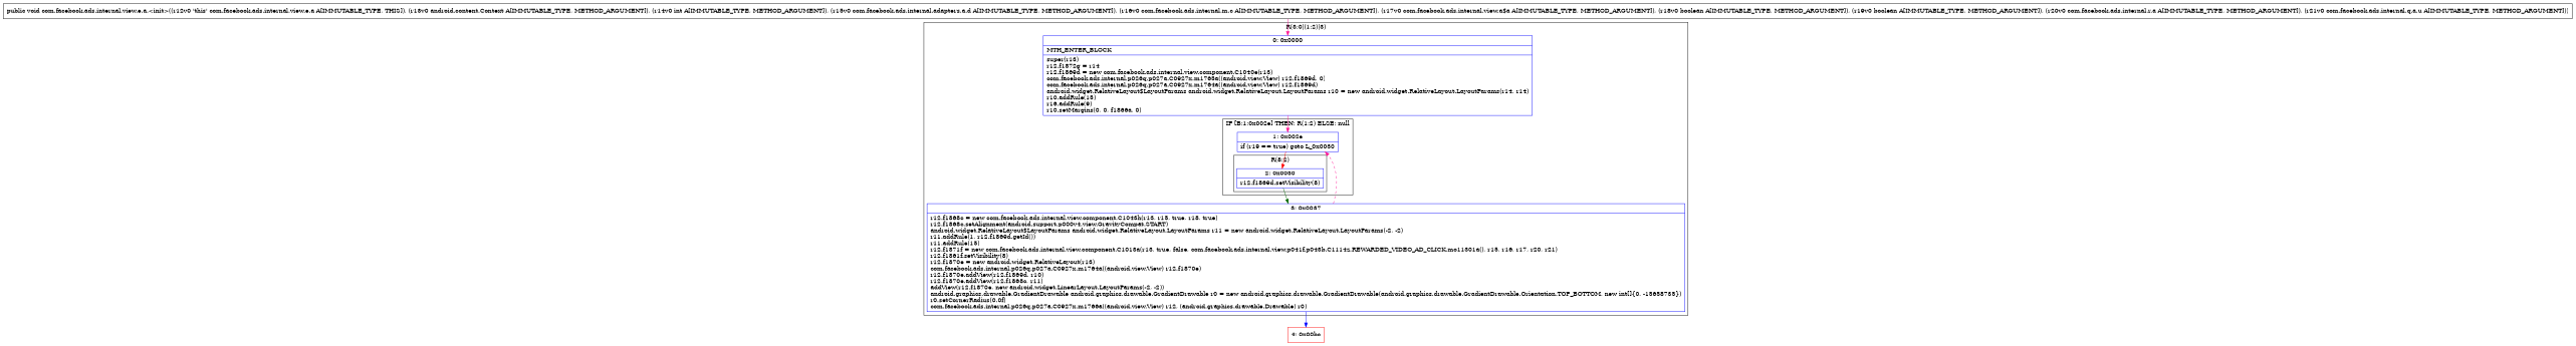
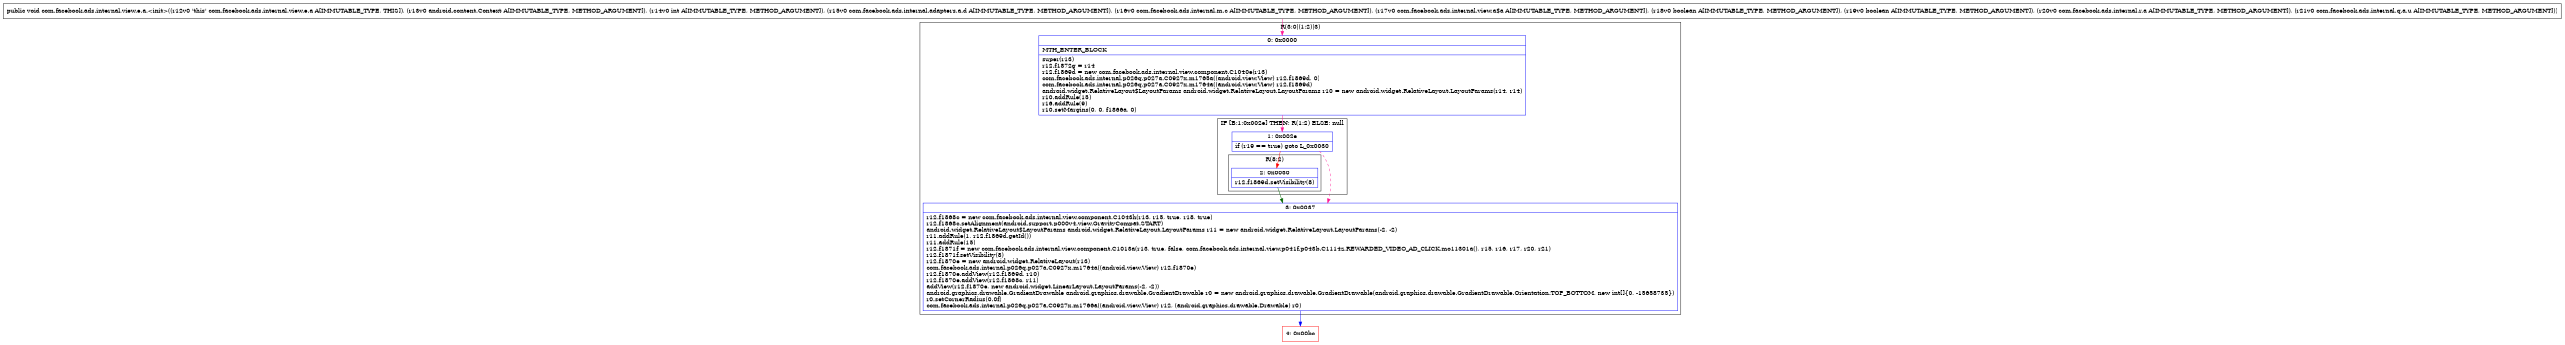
  digraph {
    node [color=blue shape=record]
    edge [color=deeppink]
    n1 [label="{2\:\ 0x0030|r12.f1869d.setVisibility(8)\l}"]
    n2 [label="{1\:\ 0x002e|if (r19 == true) goto L_0x0030\l}"]
    n3 [label="{0\:\ 0x0000|MTH_ENTER_BLOCK\l|super(r13)\lr12.f1872g = r14\lr12.f1869d = new com.facebook.ads.internal.view.component.C1040e(r13)\lcom.facebook.ads.internal.p026q.p027a.C0927x.m1765a((android.view.View) r12.f1869d, 0)\lcom.facebook.ads.internal.p026q.p027a.C0927x.m1764a((android.view.View) r12.f1869d)\landroid.widget.RelativeLayout$LayoutParams android.widget.RelativeLayout.LayoutParams r10 = new android.widget.RelativeLayout.LayoutParams(r14, r14)\lr10.addRule(15)\lr16.addRule(9)\lr10.setMargins(0, 0, f1866a, 0)\l}"]
-   n4 [label="{3\:\ 0x0037|r12.f1868c = new com.facebook.ads.internal.view.component.C1043h(r13, r15, true, r18, true)\lr12.f1868c.setAlignment(android.support.p000v4.view.GravityCompat.START)\landroid.widget.RelativeLayout$LayoutParams android.widget.RelativeLayout.LayoutParams r11 = new android.widget.RelativeLayout.LayoutParams(\-2, \-2)\lr11.addRule(1, r12.f1869d.getId())\lr11.addRule(15)\lr12.f1871f = new com.facebook.ads.internal.view.component.C1013a(r13, true, false, com.facebook.ads.internal.view.p041f.p043b.C1114z.REWARDED_VIDEO_AD_CLICK.mo11301a(), r15, r16, r17, r20, r21)\lr12.f1861f.setVisibility(8)\lr12.f1870e = new android.widget.RelativeLayout(r13)\lcom.facebook.ads.internal.p026q.p027a.C0927x.m1764a((android.view.View) r12.f1870e)\lr12.f1870e.addView(r12.f1869d, r10)\lr12.f1870e.addView(r12.f1868c, r11)\laddView(r12.f1870e, new android.widget.LinearLayout.LayoutParams(\-2, \-2))\landroid.graphics.drawable.GradientDrawable android.graphics.drawable.GradientDrawable r0 = new android.graphics.drawable.GradientDrawable(android.graphics.drawable.GradientDrawable.Orientation.TOP_BOTTOM, new int[]\{0, \-15658735\})\lr0.setCornerRadius(0.0f)\lcom.facebook.ads.internal.p026q.p027a.C0927x.m1766a((android.view.View) r12, (android.graphics.drawable.Drawable) r0)\l}"]
+   n4 [label="{3\:\ 0x0037|r12.f1868c = new com.facebook.ads.internal.view.component.C1043h(r13, r15, true, r18, true)\lr12.f1868c.setAlignment(android.support.p000v4.view.GravityCompat.START)\landroid.widget.RelativeLayout$LayoutParams android.widget.RelativeLayout.LayoutParams r11 = new android.widget.RelativeLayout.LayoutParams(\-2, \-2)\lr11.addRule(1, r12.f1869d.getId())\lr11.addRule(15)\lr12.f1871f = new com.facebook.ads.internal.view.component.C1013a(r13, true, false, com.facebook.ads.internal.view.p041f.p043b.C1114z.REWARDED_VIDEO_AD_CLICK.mo11301a(), r15, r16, r17, r20, r21)\lr12.f1871f.setVisibility(8)\lr12.f1870e = new android.widget.RelativeLayout(r13)\lcom.facebook.ads.internal.p026q.p027a.C0927x.m1764a((android.view.View) r12.f1870e)\lr12.f1870e.addView(r12.f1869d, r10)\lr12.f1870e.addView(r12.f1868c, r11)\laddView(r12.f1870e, new android.widget.LinearLayout.LayoutParams(\-2, \-2))\landroid.graphics.drawable.GradientDrawable android.graphics.drawable.GradientDrawable r0 = new android.graphics.drawable.GradientDrawable(android.graphics.drawable.GradientDrawable.Orientation.TOP_BOTTOM, new int[]\{0, \-15658735\})\lr0.setCornerRadius(0.0f)\lcom.facebook.ads.internal.p026q.p027a.C0927x.m1766a((android.view.View) r12, (android.graphics.drawable.Drawable) r0)\l}"]
    n5 [color=red label="{4\:\ 0x00bc}"]
    n6 [label="{public void com.facebook.ads.internal.view.e.a.\<init\>((r12v0 'this' com.facebook.ads.internal.view.e.a A[IMMUTABLE_TYPE, THIS]), (r13v0 android.content.Context A[IMMUTABLE_TYPE, METHOD_ARGUMENT]), (r14v0 int A[IMMUTABLE_TYPE, METHOD_ARGUMENT]), (r15v0 com.facebook.ads.internal.adapters.a.d A[IMMUTABLE_TYPE, METHOD_ARGUMENT]), (r16v0 com.facebook.ads.internal.m.c A[IMMUTABLE_TYPE, METHOD_ARGUMENT]), (r17v0 com.facebook.ads.internal.view.a$a A[IMMUTABLE_TYPE, METHOD_ARGUMENT]), (r18v0 boolean A[IMMUTABLE_TYPE, METHOD_ARGUMENT]), (r19v0 boolean A[IMMUTABLE_TYPE, METHOD_ARGUMENT]), (r20v0 com.facebook.ads.internal.r.a A[IMMUTABLE_TYPE, METHOD_ARGUMENT]), (r21v0 com.facebook.ads.internal.q.a.u A[IMMUTABLE_TYPE, METHOD_ARGUMENT])) }" color=""]
    subgraph cluster_1 {
      label="R(3:0|(1:2)|3)"
      n3
      n4
      subgraph cluster_2 {
        label="IF [B:1:0x002e] THEN: R(1:2) ELSE: null"
        n2
        subgraph cluster_3 {
          label="R(8:2)"
          n1
        }
      }
    }
    n1 -> n4 [color=darkgreen]
    n2 -> n1 [color=red]
-   n4 -> n2 [style=dashed]
+   n2 -> n4 [style=dashed]
    n3 -> n2
    n4 -> n5 [color=blue]
    n6 -> n3
  }
